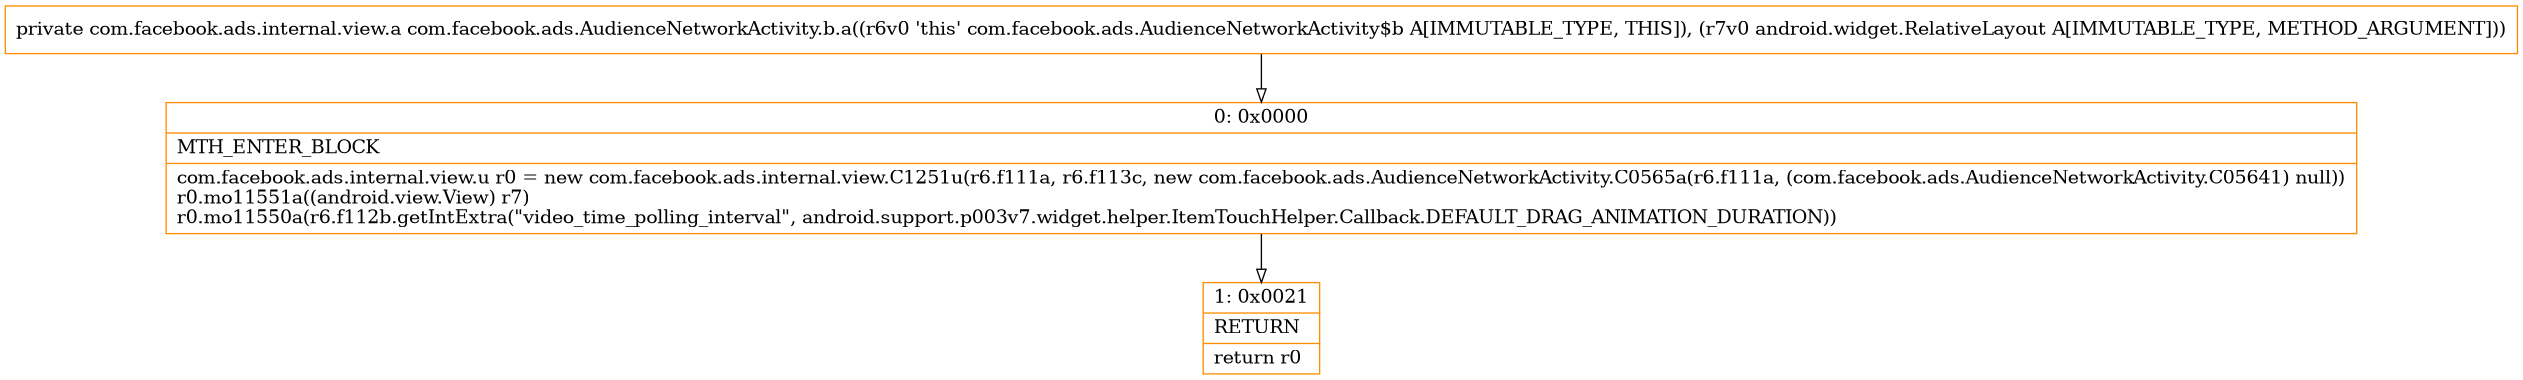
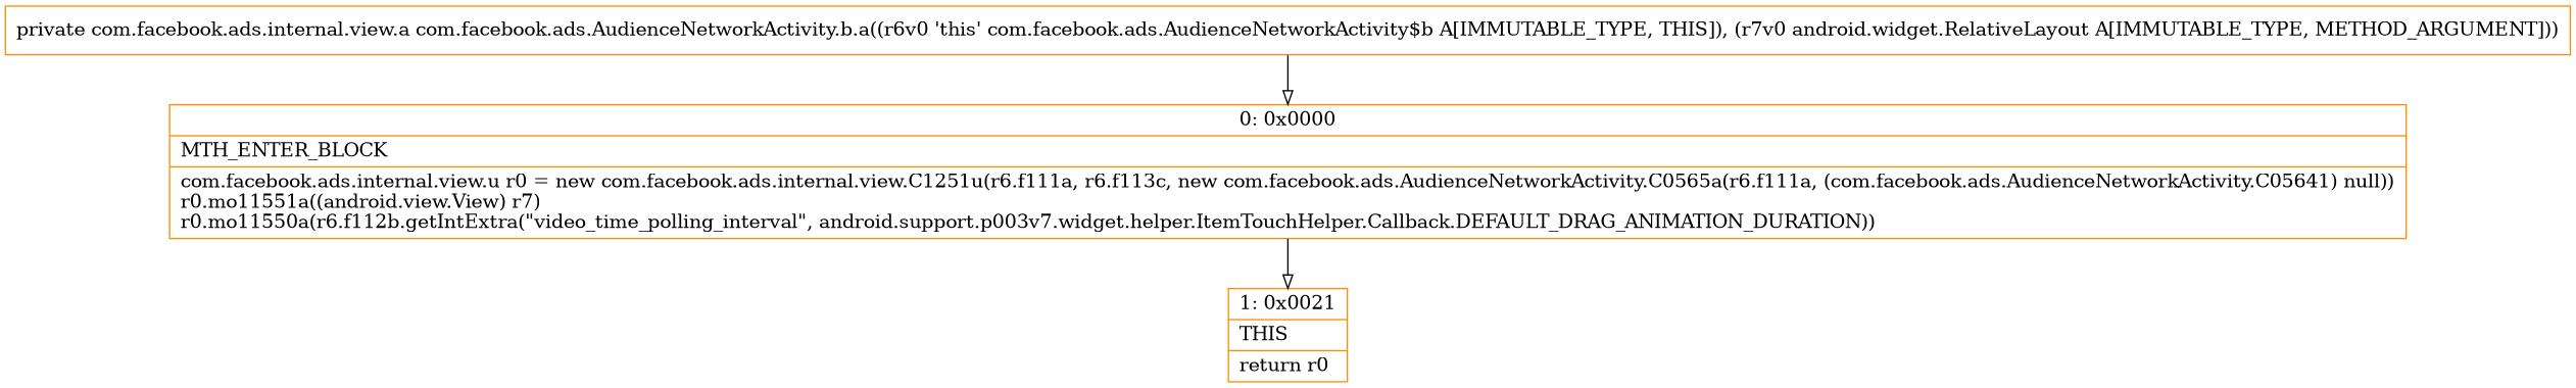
  digraph {
    node [shape=record color=darkorange]
    edge [arrowhead=onormal]
    n1 [label="{0\:\ 0x0000|MTH_ENTER_BLOCK\l|com.facebook.ads.internal.view.u r0 = new com.facebook.ads.internal.view.C1251u(r6.f111a, r6.f113c, new com.facebook.ads.AudienceNetworkActivity.C0565a(r6.f111a, (com.facebook.ads.AudienceNetworkActivity.C05641) null))\lr0.mo11551a((android.view.View) r7)\lr0.mo11550a(r6.f112b.getIntExtra(\"video_time_polling_interval\", android.support.p003v7.widget.helper.ItemTouchHelper.Callback.DEFAULT_DRAG_ANIMATION_DURATION))\l}"]
-   n2 [label="{1\:\ 0x0021|RETURN\l|return r0\l}"]
+   n2 [label="{1\:\ 0x0021|THIS\l|return r0\l}"]
    n3 [label="{private com.facebook.ads.internal.view.a com.facebook.ads.AudienceNetworkActivity.b.a((r6v0 'this' com.facebook.ads.AudienceNetworkActivity$b A[IMMUTABLE_TYPE, THIS]), (r7v0 android.widget.RelativeLayout A[IMMUTABLE_TYPE, METHOD_ARGUMENT])) }"]
    n1 -> n2
    n3 -> n1
  }
